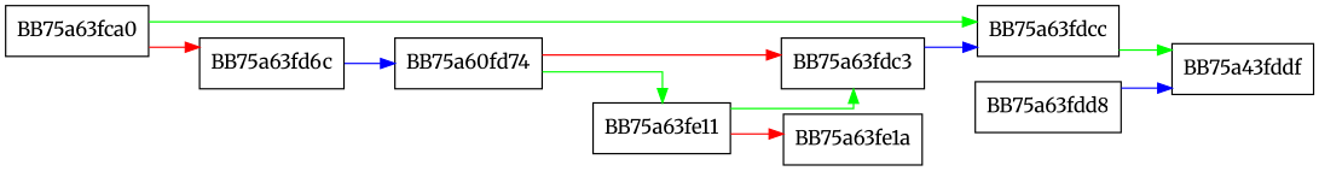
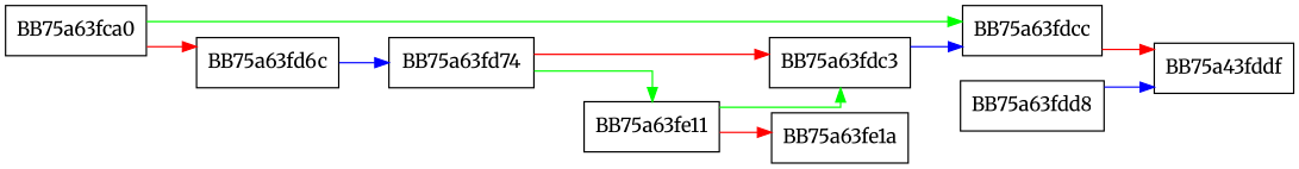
  digraph {
    fontname=Merriweather
    rankdir=LR
    splines=ortho
    node [fontname=Merriweather shape=box]
    edge [color=green fontname=Merriweather]
    BB75a63fca0
    BB75a63fdcc
    BB75a63fd6c
    n4 [label=BB75a43fddf]
-   BB75a63fd74 [label=BB75a60fd74]
+   BB75a63fd74
    BB75a63fdd8
    BB75a63fe11
    BB75a63fdc3
    BB75a63fe1a
    BB75a63fca0 -> BB75a63fdcc
    BB75a63fca0 -> BB75a63fd6c [color=red]
-   BB75a63fdcc -> n4
+   BB75a63fdcc -> n4 [color=red]
    BB75a63fd6c -> BB75a63fd74 [color=blue]
    BB75a63fd74 -> BB75a63fe11
    BB75a63fd74 -> BB75a63fdc3 [color=red]
    BB75a63fdd8 -> n4 [color=blue]
    BB75a63fe11 -> BB75a63fdc3
    BB75a63fe11 -> BB75a63fe1a [color=red]
    BB75a63fdc3 -> BB75a63fdcc [color=blue]
  }
